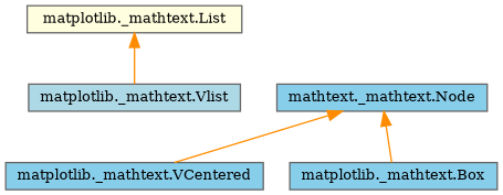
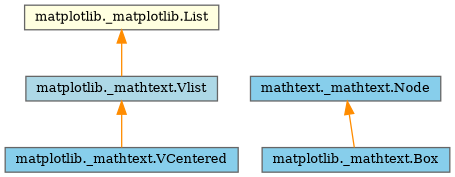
  digraph {
    fontname="DejaVu Serif"
    node [color=gray40 fillcolor=skyblue fontname="DejaVu Serif" fontsize=10 shape=box style=filled]
    edge [color=darkorange dir=back fontname="DejaVu Serif" fontsize=10 labelfontname=Helvetica labelfontsize=10 style=solid]
    n1 [fillcolor=lightblue fontcolor=black height=0.2 label="matplotlib._mathtext.Vlist" width=0.4]
    n2 [height=0.2 label="matplotlib._mathtext.VCentered" width=0.4]
-   n3 [fillcolor=lightyellow height=0.2 label="matplotlib._mathtext.List" width=0.4]
+   n3 [fillcolor=lightyellow height=0.2 label="matplotlib._matplotlib.List" width=0.4]
    n4 [height=0.2 label="matplotlib._mathtext.Box" width=0.4]
    n5 [height=0.2 label="mathtext._mathtext.Node" width=0.4]
-   n5 -> n2
+   n1 -> n2
    n3 -> n1
    n5 -> n4
  }
